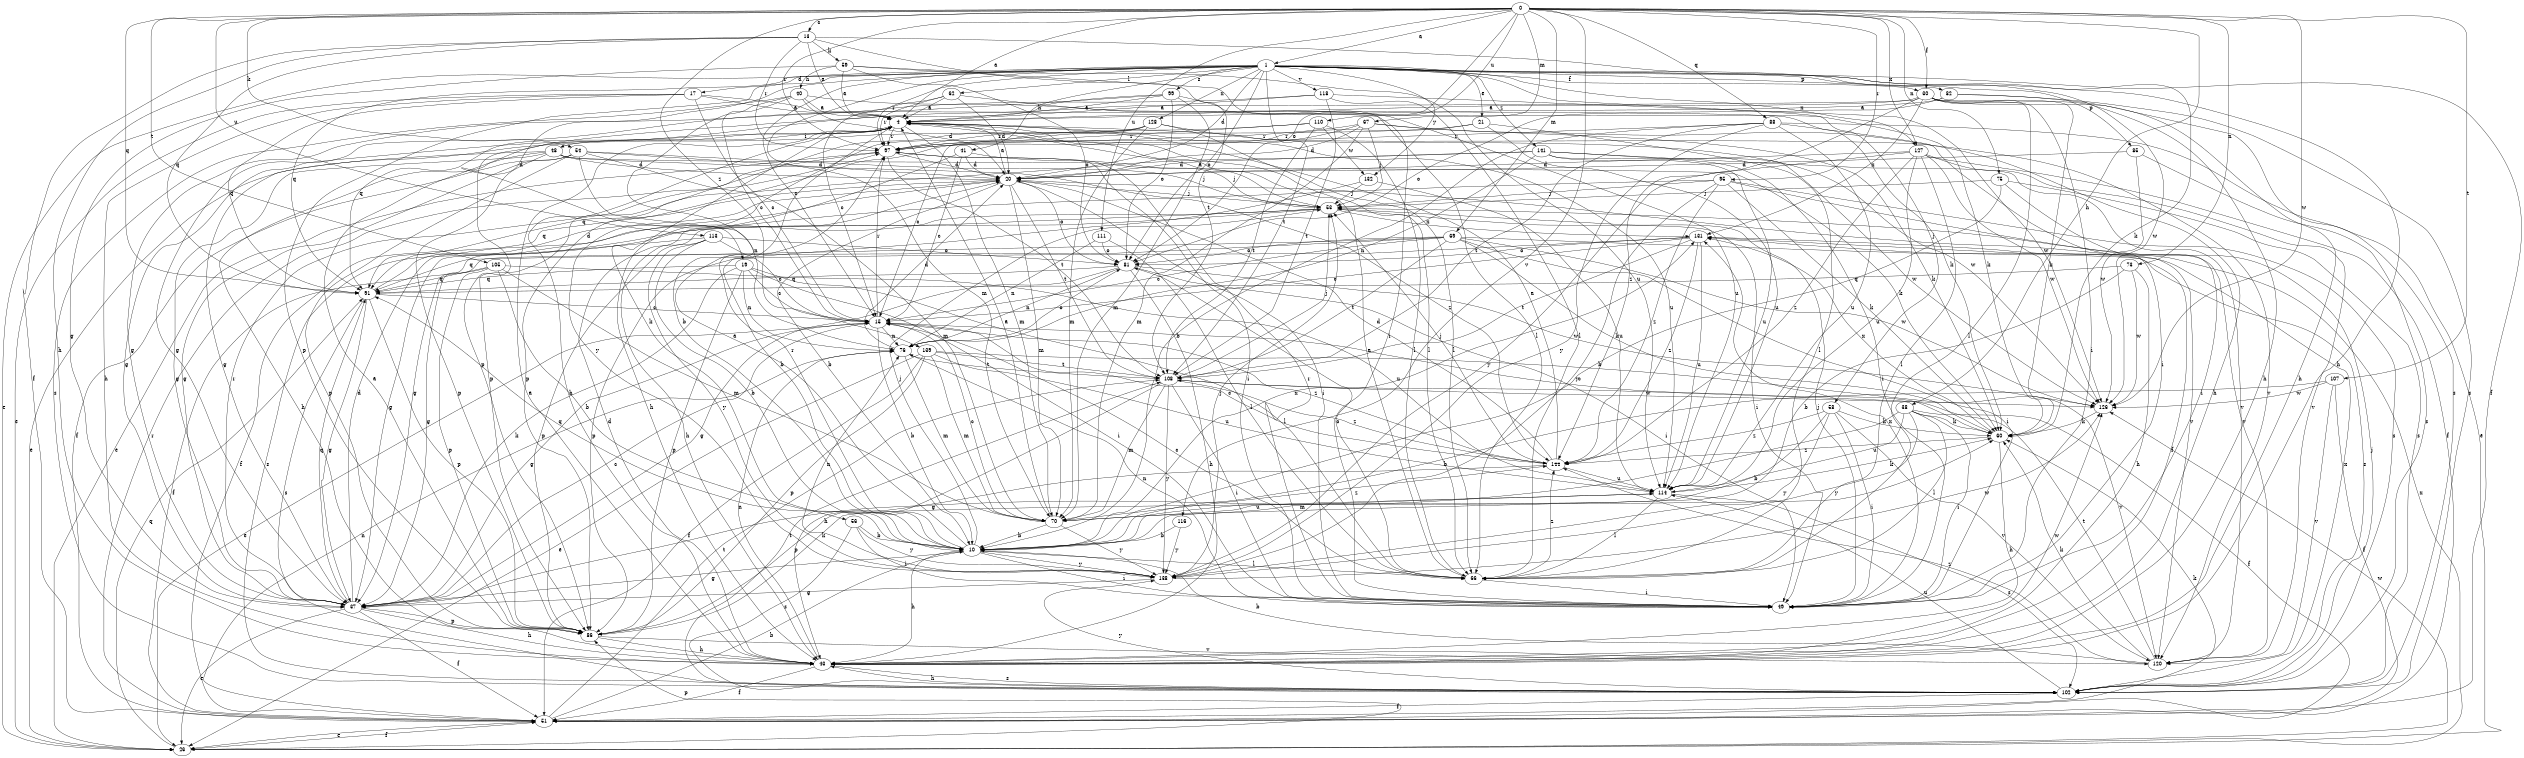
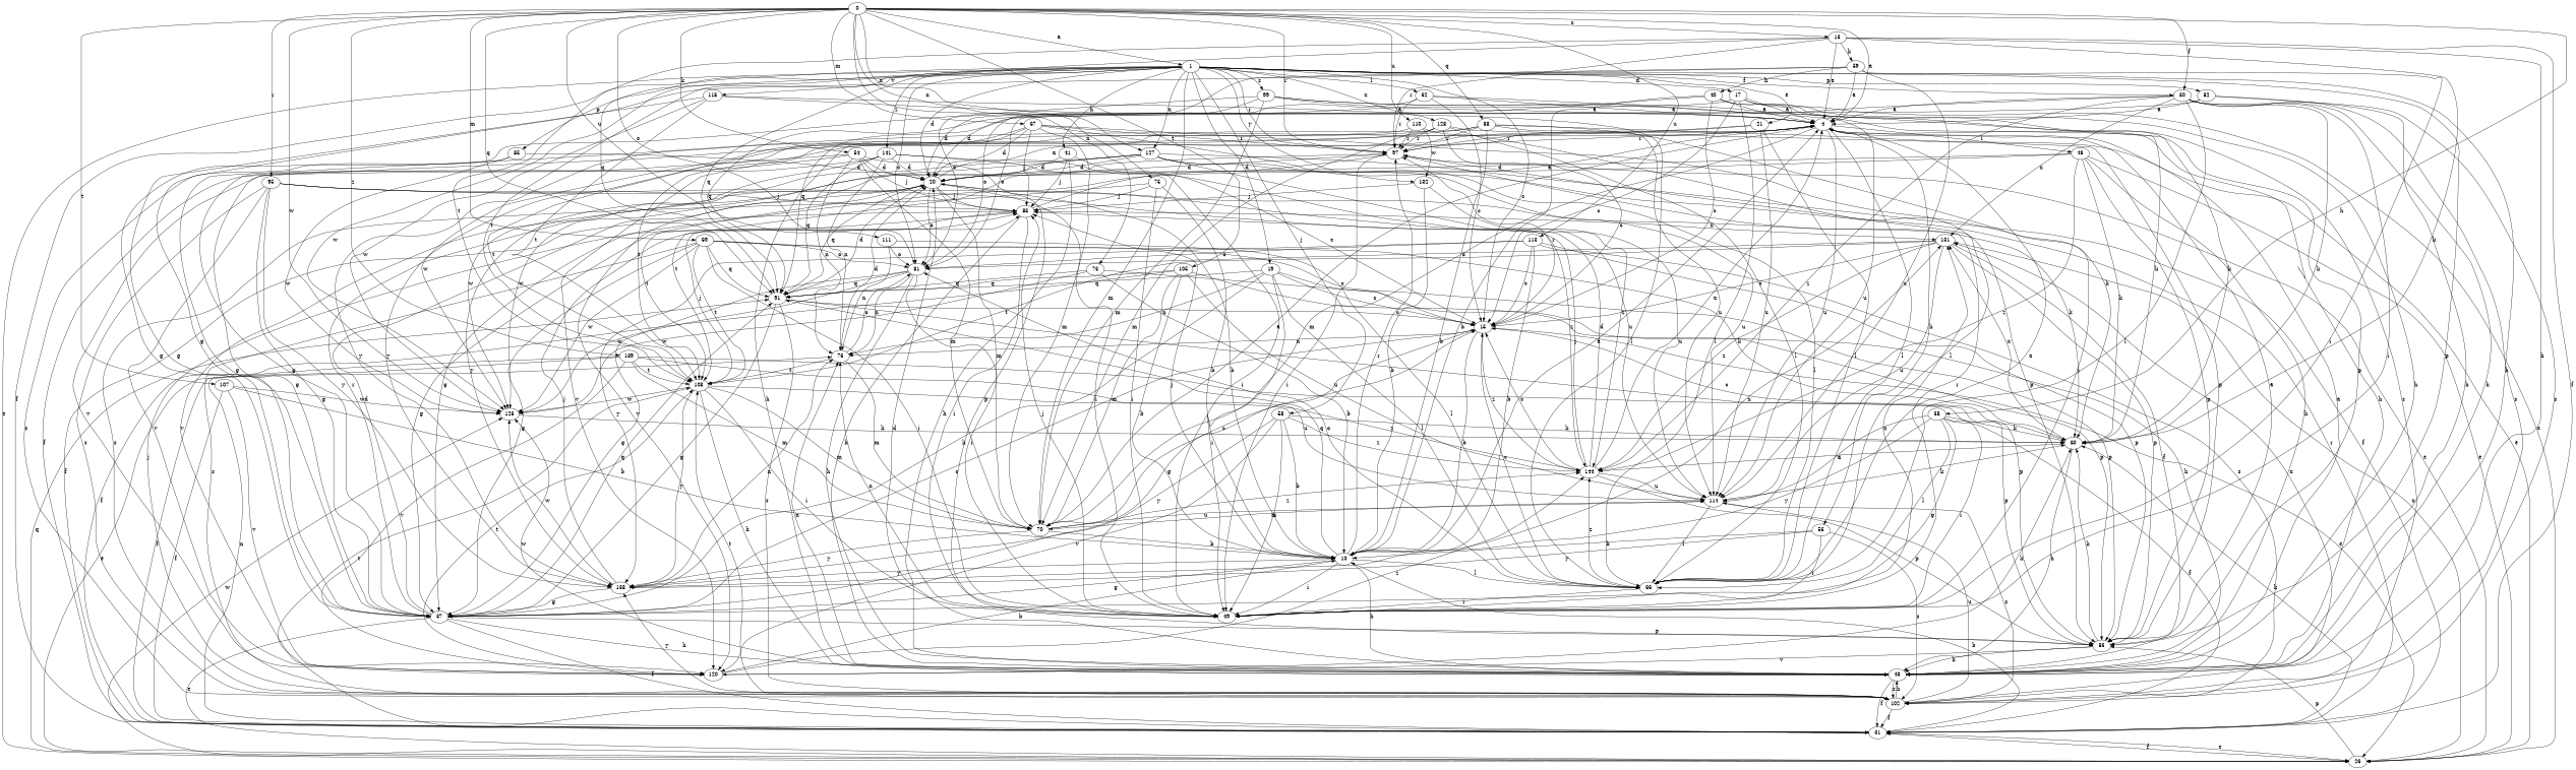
  strict digraph {
    0
    1
    4
    13
    30
    38
    54
    67
    69
    73
    75
    81
    88
    91
    95
    97
    105
    107
    110
    111
    113
-   116
    126
    127
    139
    15
    17
    19
    20
    21
    26
-   31 [label=51]
+   31
    41
    43
    n35 [label=58]
    62
    70
    82
    85
    86
    99
    108
    118
    128
    132
    141
    37
    48
    56
    66
    114
    120
    59
    60
    49
    131
    144
    102
    138
    40
    10
-   53
+   53 [label=83]
    76
    0 -> 1 [label=a]
    0 -> 4 [label=a]
    0 -> 13 [label=c]
    0 -> 30 [label=f]
    0 -> 38 [label=h]
    0 -> 54 [label=k]
    0 -> 67 [label=m]
    0 -> 69 [label=m]
    0 -> 73 [label=n]
    0 -> 75 [label=n]
    0 -> 81 [label=o]
    0 -> 88 [label=q]
    0 -> 91 [label=q]
    0 -> 95 [label=r]
    0 -> 97 [label=r]
    0 -> 105 [label=t]
    0 -> 107 [label=t]
    0 -> 110 [label=u]
    0 -> 111 [label=u]
    0 -> 113 [label=u]
-   0 -> 116 [label=v]
    0 -> 126 [label=w]
    0 -> 127 [label=x]
    0 -> 139 [label=z]
    1 -> 30 [label=f]
    1 -> 81 [label=o]
    1 -> 91 [label=q]
    1 -> 97 [label=r]
    1 -> 126 [label=w]
    1 -> 127 [label=x]
    1 -> 15 [label=c]
    1 -> 17 [label=d]
    1 -> 19 [label=d]
    1 -> 20 [label=d]
    1 -> 21 [label=e]
    1 -> 26 [label=e]
    1 -> 31 [label=f]
    1 -> 41 [label=h]
    1 -> 43 [label=h]
    1 -> n35 [label=j]
    1 -> 62 [label=l]
    1 -> 70 [label=m]
    1 -> 82 [label=p]
    1 -> 85 [label=p]
    1 -> 86 [label=p]
    1 -> 99 [label=s]
    1 -> 108 [label=t]
    1 -> 118 [label=v]
    1 -> 128 [label=x]
    1 -> 132 [label=y]
    1 -> 141 [label=z]
    4 -> 97 [label=r]
    4 -> 43 [label=h]
    4 -> 70 [label=m]
    4 -> 37 [label=g]
    4 -> 48 [label=i]
    4 -> 56 [label=k]
    4 -> 66 [label=l]
    4 -> 114 [label=u]
    4 -> 120 [label=v]
    13 -> 4 [label=a]
    13 -> 91 [label=q]
    13 -> 97 [label=r]
    13 -> 31 [label=f]
    13 -> 43 [label=h]
    13 -> 108 [label=t]
    13 -> 59 [label=k]
    13 -> 60 [label=k]
    30 -> 4 [label=a]
    30 -> 91 [label=q]
    30 -> 43 [label=h]
    30 -> 66 [label=l]
    30 -> 60 [label=k]
    30 -> 49 [label=i]
    30 -> 131 [label=x]
    30 -> 144 [label=z]
    30 -> 102 [label=s]
    38 -> 31 [label=f]
    38 -> 37 [label=g]
    38 -> 66 [label=l]
    38 -> 114 [label=u]
    38 -> 60 [label=k]
    38 -> 49 [label=i]
    38 -> 138 [label=y]
    54 -> 20 [label=d]
    54 -> 31 [label=f]
    54 -> 70 [label=m]
    54 -> 86 [label=p]
    54 -> 37 [label=g]
    54 -> 53 [label=j]
    54 -> 76 [label=n]
    67 -> 97 [label=r]
    67 -> 20 [label=d]
    67 -> 43 [label=h]
    67 -> 70 [label=m]
    67 -> 86 [label=p]
    67 -> 60 [label=k]
    67 -> 53 [label=j]
    69 -> 81 [label=o]
    69 -> 91 [label=q]
    69 -> 126 [label=w]
    69 -> 15 [label=c]
    69 -> 108 [label=t]
    69 -> 37 [label=g]
    69 -> 60 [label=k]
    69 -> 49 [label=i]
    69 -> 102 [label=s]
    73 -> 91 [label=q]
    73 -> 126 [label=w]
    73 -> 43 [label=h]
    73 -> 10 [label=b]
    75 -> 49 [label=i]
    75 -> 102 [label=s]
    75 -> 10 [label=b]
    75 -> 53 [label=j]
    81 -> 91 [label=q]
    81 -> 126 [label=w]
    81 -> 43 [label=h]
    81 -> 37 [label=g]
    81 -> 49 [label=i]
    81 -> 76 [label=n]
    88 -> 97 [label=r]
    88 -> 26 [label=e]
    88 -> 108 [label=t]
    88 -> 114 [label=u]
    88 -> 49 [label=i]
    88 -> 138 [label=y]
    88 -> 10 [label=b]
    91 -> 15 [label=c]
    91 -> 20 [label=d]
    91 -> 86 [label=p]
    91 -> 37 [label=g]
    91 -> 102 [label=s]
    95 -> 37 [label=g]
    95 -> 120 [label=v]
    95 -> 60 [label=k]
    95 -> 144 [label=z]
    95 -> 102 [label=s]
    95 -> 138 [label=y]
    95 -> 53 [label=j]
    97 -> 20 [label=d]
    97 -> 26 [label=e]
    97 -> 108 [label=t]
    97 -> 49 [label=i]
    105 -> 91 [label=q]
    105 -> 31 [label=f]
    105 -> 70 [label=m]
    105 -> 86 [label=p]
    105 -> 114 [label=u]
    105 -> 10 [label=b]
    107 -> 126 [label=w]
    107 -> 31 [label=f]
    107 -> 120 [label=v]
    107 -> 10 [label=b]
    110 -> 97 [label=r]
-   110 -> 108 [label=t]
+   67 -> 108 [label=t]
    110 -> 132 [label=w]
    110 -> 66 [label=l]
    110 -> 138 [label=y]
    111 -> 81 [label=o]
    111 -> 66 [label=l]
    111 -> 76 [label=n]
    113 -> 81 [label=o]
    113 -> 15 [label=c]
    113 -> 86 [label=p]
    113 -> 102 [label=s]
    113 -> 138 [label=y]
    113 -> 10 [label=b]
-   116 -> 138 [label=y]
-   116 -> 10 [label=b]
    126 -> 60 [label=k]
    127 -> 126 [label=w]
    127 -> 20 [label=d]
    127 -> 31 [label=f]
    127 -> 66 [label=l]
    127 -> 114 [label=u]
    127 -> 120 [label=v]
    127 -> 144 [label=z]
    127 -> 138 [label=y]
    139 -> 26 [label=e]
    139 -> 31 [label=f]
    139 -> 70 [label=m]
    139 -> 86 [label=p]
    139 -> 108 [label=t]
    139 -> 114 [label=u]
    139 -> 120 [label=v]
    15 -> 97 [label=r]
    15 -> 26 [label=e]
    15 -> 37 [label=g]
    15 -> 144 [label=z]
    15 -> 10 [label=b]
    15 -> 76 [label=n]
    17 -> 4 [label=a]
    17 -> 91 [label=q]
    17 -> 15 [label=c]
    17 -> 26 [label=e]
    17 -> 43 [label=h]
    17 -> 66 [label=l]
    19 -> 91 [label=q]
    19 -> 15 [label=c]
    19 -> 86 [label=p]
    19 -> 37 [label=k]
    19 -> 66 [label=l]
    19 -> 49 [label=i]
    19 -> 76 [label=n]
    20 -> 4 [label=a]
    20 -> 81 [label=o]
    20 -> 91 [label=q]
    20 -> 70 [label=m]
    20 -> 108 [label=t]
    20 -> 120 [label=v]
    20 -> 49 [label=i]
    20 -> 10 [label=b]
    20 -> 53 [label=j]
    21 -> 97 [label=r]
    21 -> 37 [label=g]
    21 -> 66 [label=l]
    21 -> 114 [label=u]
    26 -> 91 [label=q]
    26 -> 126 [label=w]
    26 -> 31 [label=f]
    26 -> 86 [label=p]
    26 -> 131 [label=x]
    31 -> 97 [label=r]
    31 -> 26 [label=e]
    31 -> 108 [label=t]
    31 -> 60 [label=k]
    31 -> 10 [label=b]
    31 -> 76 [label=n]
    41 -> 15 [label=c]
    41 -> 20 [label=d]
    41 -> 43 [label=h]
    41 -> 53 [label=j]
    43 -> 4 [label=a]
    43 -> 126 [label=w]
    43 -> 20 [label=d]
    43 -> 31 [label=f]
    43 -> 102 [label=s]
    43 -> 76 [label=n]
    n35 -> 120 [label=v]
    n35 -> 60 [label=k]
    n35 -> 49 [label=i]
    n35 -> 144 [label=z]
    n35 -> 138 [label=y]
    n35 -> 10 [label=b]
    62 -> 4 [label=a]
    62 -> 97 [label=r]
    62 -> 15 [label=c]
    62 -> 20 [label=d]
    62 -> 114 [label=u]
    70 -> 4 [label=a]
    70 -> 15 [label=c]
    70 -> 114 [label=u]
    70 -> 144 [label=z]
    70 -> 138 [label=y]
    70 -> 10 [label=b]
    82 -> 4 [label=a]
    82 -> 81 [label=o]
    82 -> 43 [label=h]
    82 -> 102 [label=s]
    85 -> 126 [label=w]
    85 -> 20 [label=d]
    85 -> 102 [label=s]
    86 -> 4 [label=a]
    86 -> 43 [label=h]
    86 -> 120 [label=v]
    86 -> 60 [label=k]
    99 -> 4 [label=a]
    99 -> 81 [label=o]
    99 -> 70 [label=m]
    99 -> 86 [label=p]
    99 -> 37 [label=g]
    99 -> 60 [label=k]
    108 -> 126 [label=w]
    108 -> 43 [label=h]
    108 -> 70 [label=m]
    108 -> 49 [label=i]
    108 -> 144 [label=z]
    108 -> 138 [label=y]
    108 -> 53 [label=j]
    118 -> 4 [label=a]
    118 -> 126 [label=w]
    118 -> 108 [label=t]
    118 -> 37 [label=g]
    118 -> 66 [label=l]
    128 -> 97 [label=r]
    128 -> 126 [label=w]
    128 -> 15 [label=c]
    128 -> 70 [label=m]
    128 -> 86 [label=p]
    128 -> 66 [label=l]
    132 -> 114 [label=u]
    132 -> 10 [label=b]
    132 -> 53 [label=j]
    141 -> 91 [label=q]
    141 -> 126 [label=w]
    141 -> 20 [label=d]
    141 -> 114 [label=u]
    141 -> 120 [label=v]
    141 -> 49 [label=i]
    141 -> 76 [label=n]
    37 -> 91 [label=q]
    37 -> 97 [label=r]
    37 -> 15 [label=c]
    37 -> 20 [label=d]
    37 -> 26 [label=e]
    37 -> 31 [label=f]
    37 -> 43 [label=h]
    37 -> 86 [label=p]
    48 -> 20 [label=d]
    48 -> 26 [label=e]
    48 -> 43 [label=h]
    48 -> 86 [label=p]
    48 -> 37 [label=g]
    48 -> 60 [label=k]
    48 -> 144 [label=z]
    56 -> 49 [label=i]
    56 -> 102 [label=s]
    56 -> 138 [label=y]
    56 -> 10 [label=b]
    66 -> 4 [label=a]
    66 -> 81 [label=o]
    66 -> 15 [label=c]
    66 -> 49 [label=i]
    66 -> 144 [label=z]
    114 -> 70 [label=m]
    114 -> 66 [label=l]
    114 -> 60 [label=k]
    114 -> 102 [label=s]
    120 -> 108 [label=t]
    120 -> 60 [label=k]
    120 -> 144 [label=z]
    120 -> 10 [label=b]
    59 -> 4 [label=a]
    59 -> 81 [label=o]
    59 -> 37 [label=g]
    59 -> 114 [label=u]
    59 -> 49 [label=i]
    59 -> 40 [label=h]
    60 -> 15 [label=c]
    60 -> 43 [label=h]
    60 -> 131 [label=x]
    60 -> 144 [label=z]
    49 -> 97 [label=r]
    49 -> 131 [label=x]
    49 -> 53 [label=j]
    49 -> 76 [label=n]
    131 -> 81 [label=o]
    131 -> 15 [label=c]
    131 -> 43 [label=f]
    131 -> 86 [label=p]
    131 -> 108 [label=t]
    131 -> 114 [label=u]
    131 -> 144 [label=z]
    144 -> 4 [label=a]
    144 -> 15 [label=c]
    144 -> 20 [label=d]
    144 -> 86 [label=p]
    144 -> 114 [label=u]
    144 -> 53 [label=j]
    102 -> 31 [label=f]
    102 -> 43 [label=h]
    102 -> 108 [label=t]
    102 -> 114 [label=u]
    102 -> 131 [label=x]
    102 -> 138 [label=y]
    102 -> 53 [label=j]
    138 -> 126 [label=w]
    138 -> 37 [label=g]
    138 -> 53 [label=j]
    138 -> 76 [label=n]
    40 -> 4 [label=a]
    40 -> 15 [label=c]
    40 -> 20 [label=d]
    40 -> 60 [label=k]
    40 -> 102 [label=s]
    40 -> 10 [label=b]
    10 -> 4 [label=a]
    10 -> 91 [label=q]
    10 -> 97 [label=r]
    10 -> 43 [label=h]
    10 -> 37 [label=g]
    10 -> 66 [label=l]
    10 -> 49 [label=i]
    10 -> 131 [label=x]
    10 -> 138 [label=y]
    10 -> 53 [label=j]
    53 -> 4 [label=a]
    53 -> 31 [label=f]
    53 -> 43 [label=h]
    53 -> 37 [label=g]
    53 -> 49 [label=i]
    53 -> 131 [label=x]
    76 -> 81 [label=o]
    76 -> 20 [label=d]
    76 -> 70 [label=m]
    76 -> 108 [label=t]
  }
